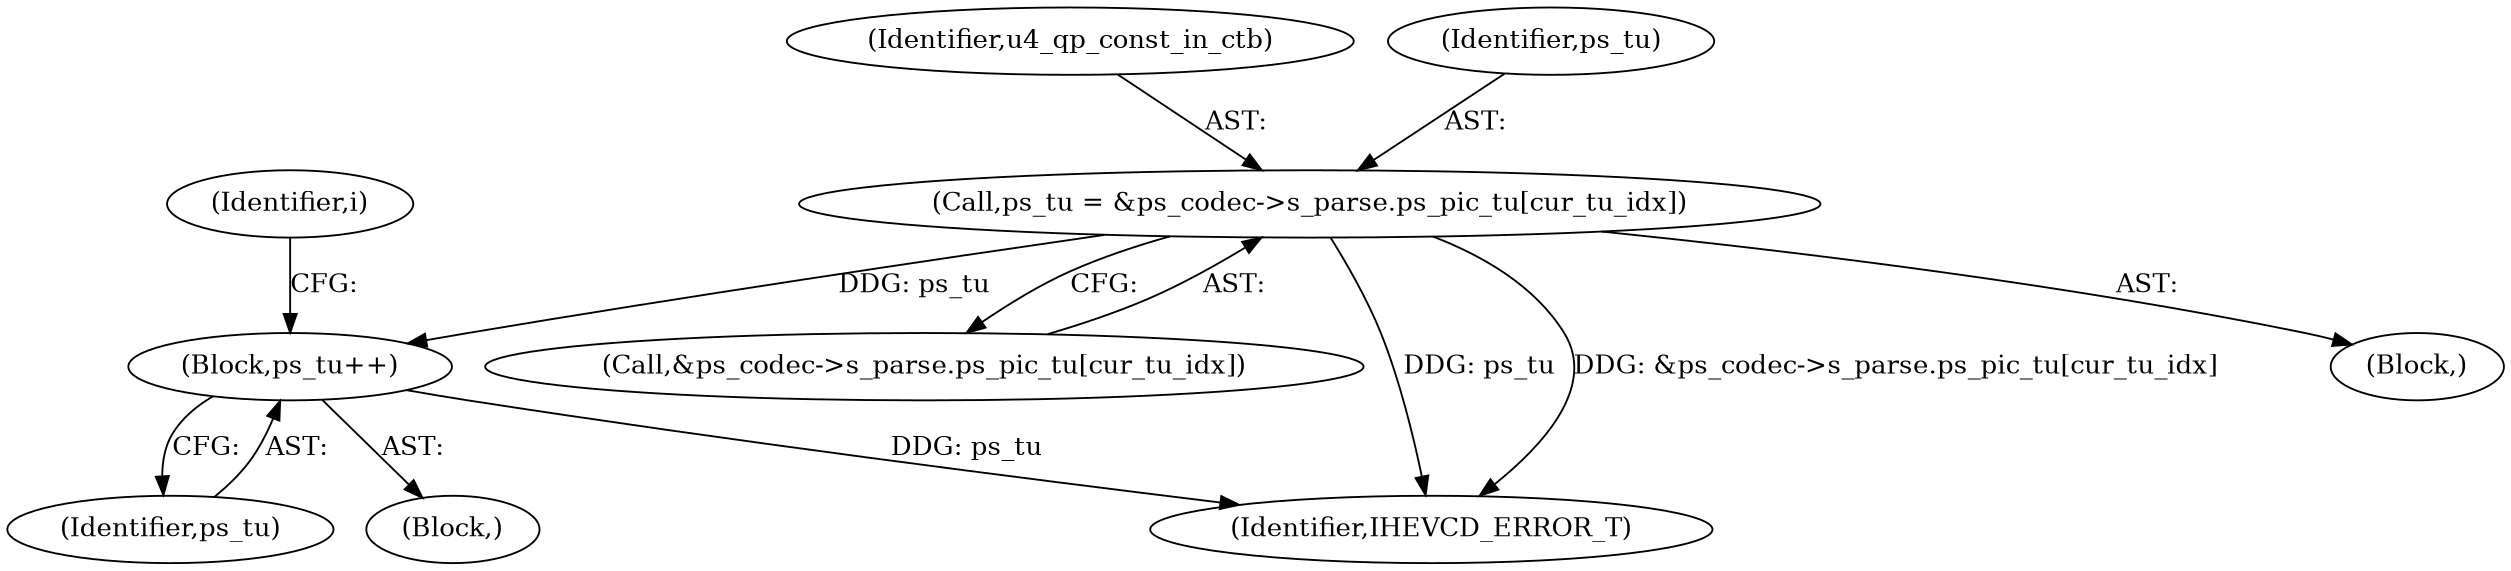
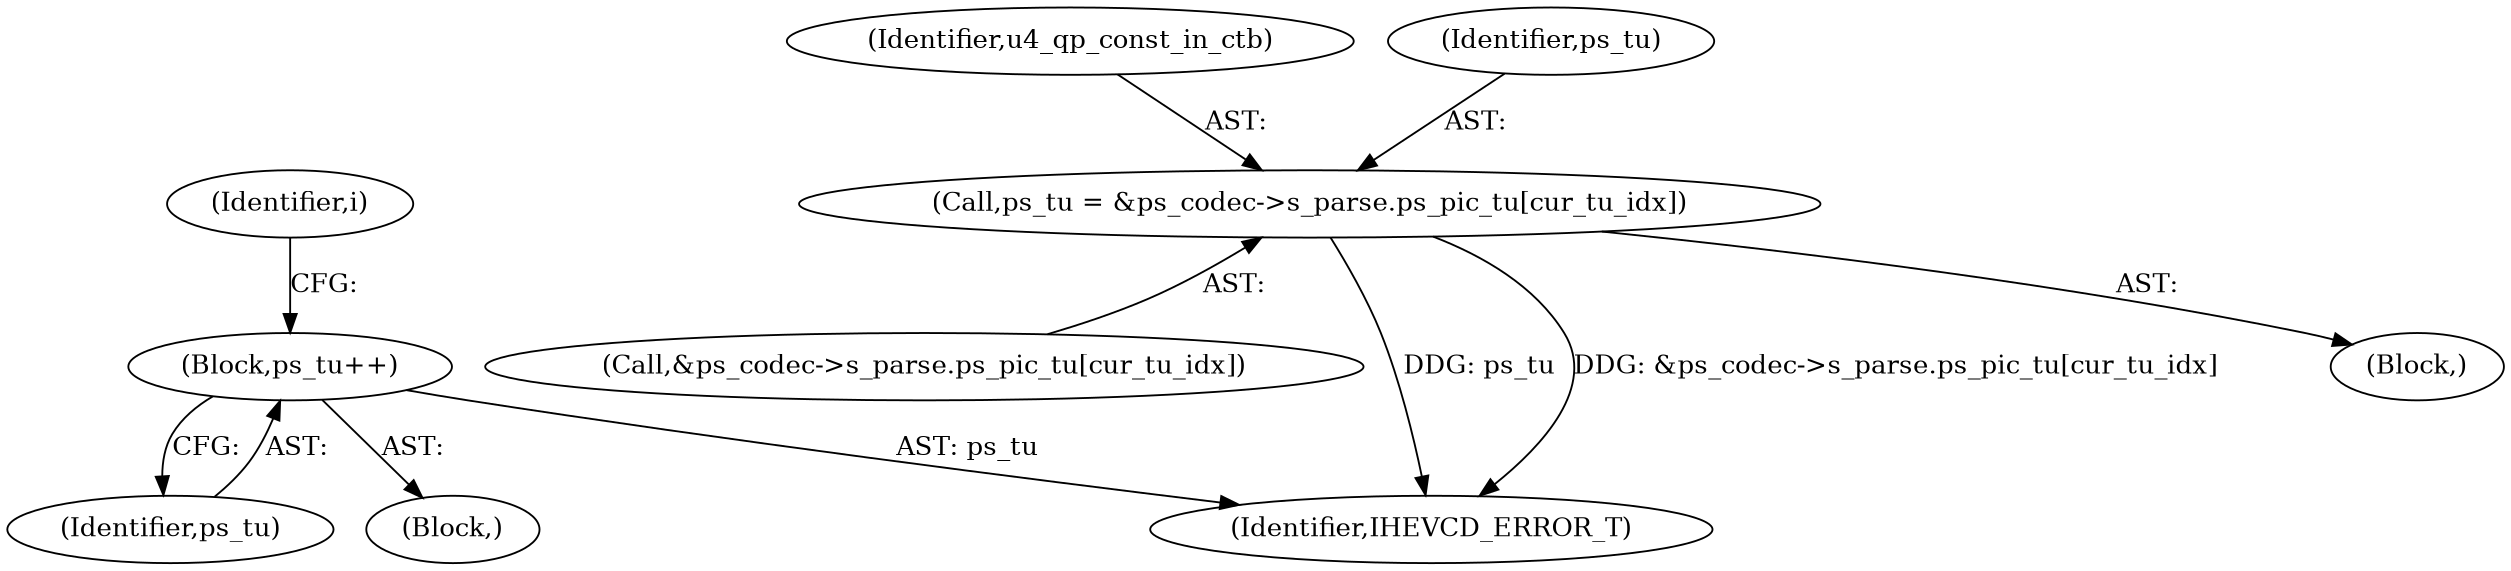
  digraph {
    n1 [label="(Call,ps_tu = &ps_codec->s_parse.ps_pic_tu[cur_tu_idx])"]
    n2 [label="(Block,ps_tu++)"]
    n3 [label="(Call,&ps_codec->s_parse.ps_pic_tu[cur_tu_idx])"]
    n4 [label="(Identifier,IHEVCD_ERROR_T)"]
    n5 [label="(Block,)"]
    n6 [label="(Identifier,ps_tu)"]
    n7 [label="(Block,)"]
    n8 [label="(Identifier,i)"]
    n9 [label="(Identifier,u4_qp_const_in_ctb)"]
    n10 [label="(Identifier,ps_tu)"]
-   n1 -> n2 [label="DDG: ps_tu"]
-   n1 -> n3 [label="CFG: "]
    n1 -> n4 [label="DDG: ps_tu"]
    n1 -> n4 [label="DDG: &ps_codec->s_parse.ps_pic_tu[cur_tu_idx]"]
    n1 -> n5 [label="AST: "]
-   n2 -> n4 [label="DDG: ps_tu"]
+   n2 -> n4 [label="AST: ps_tu"]
    n2 -> n6 [label="CFG: "]
    n2 -> n7 [label="AST: "]
    n3 -> n1 [label="AST: "]
    n6 -> n2 [label="AST: "]
    n8 -> n2 [label="CFG: "]
    n9 -> n1 [label="AST: "]
    n10 -> n1 [label="AST: "]
  }
